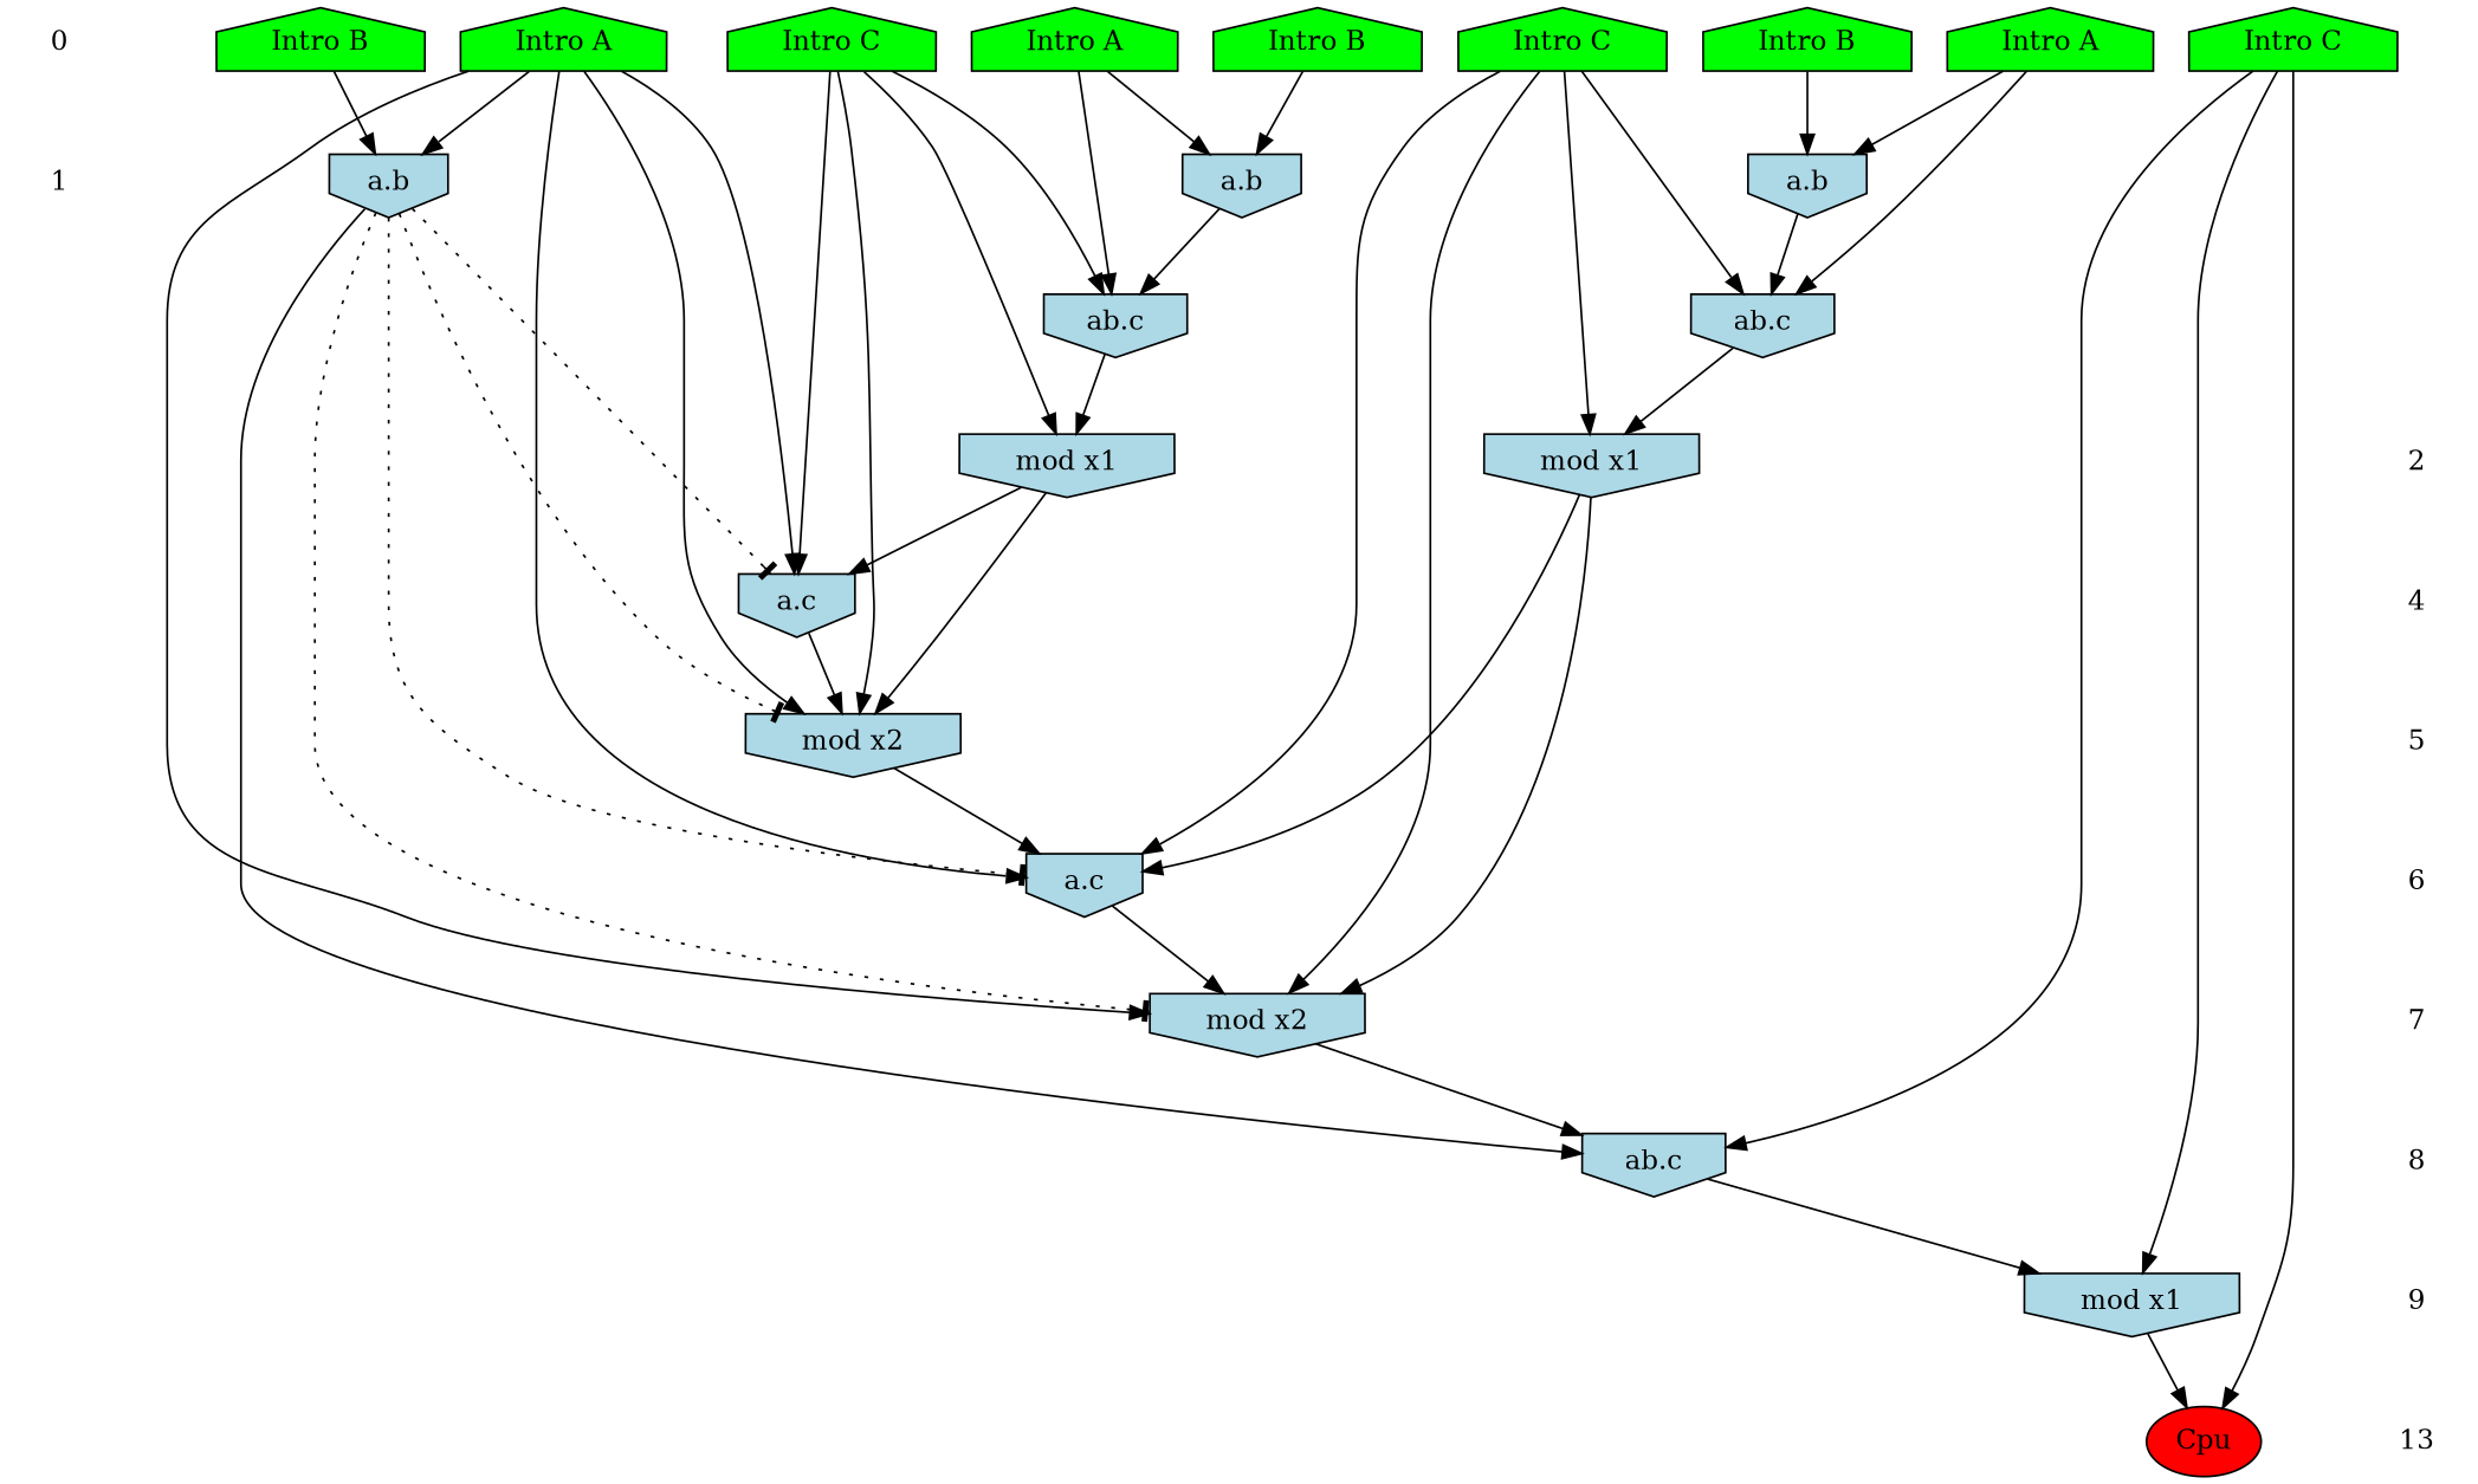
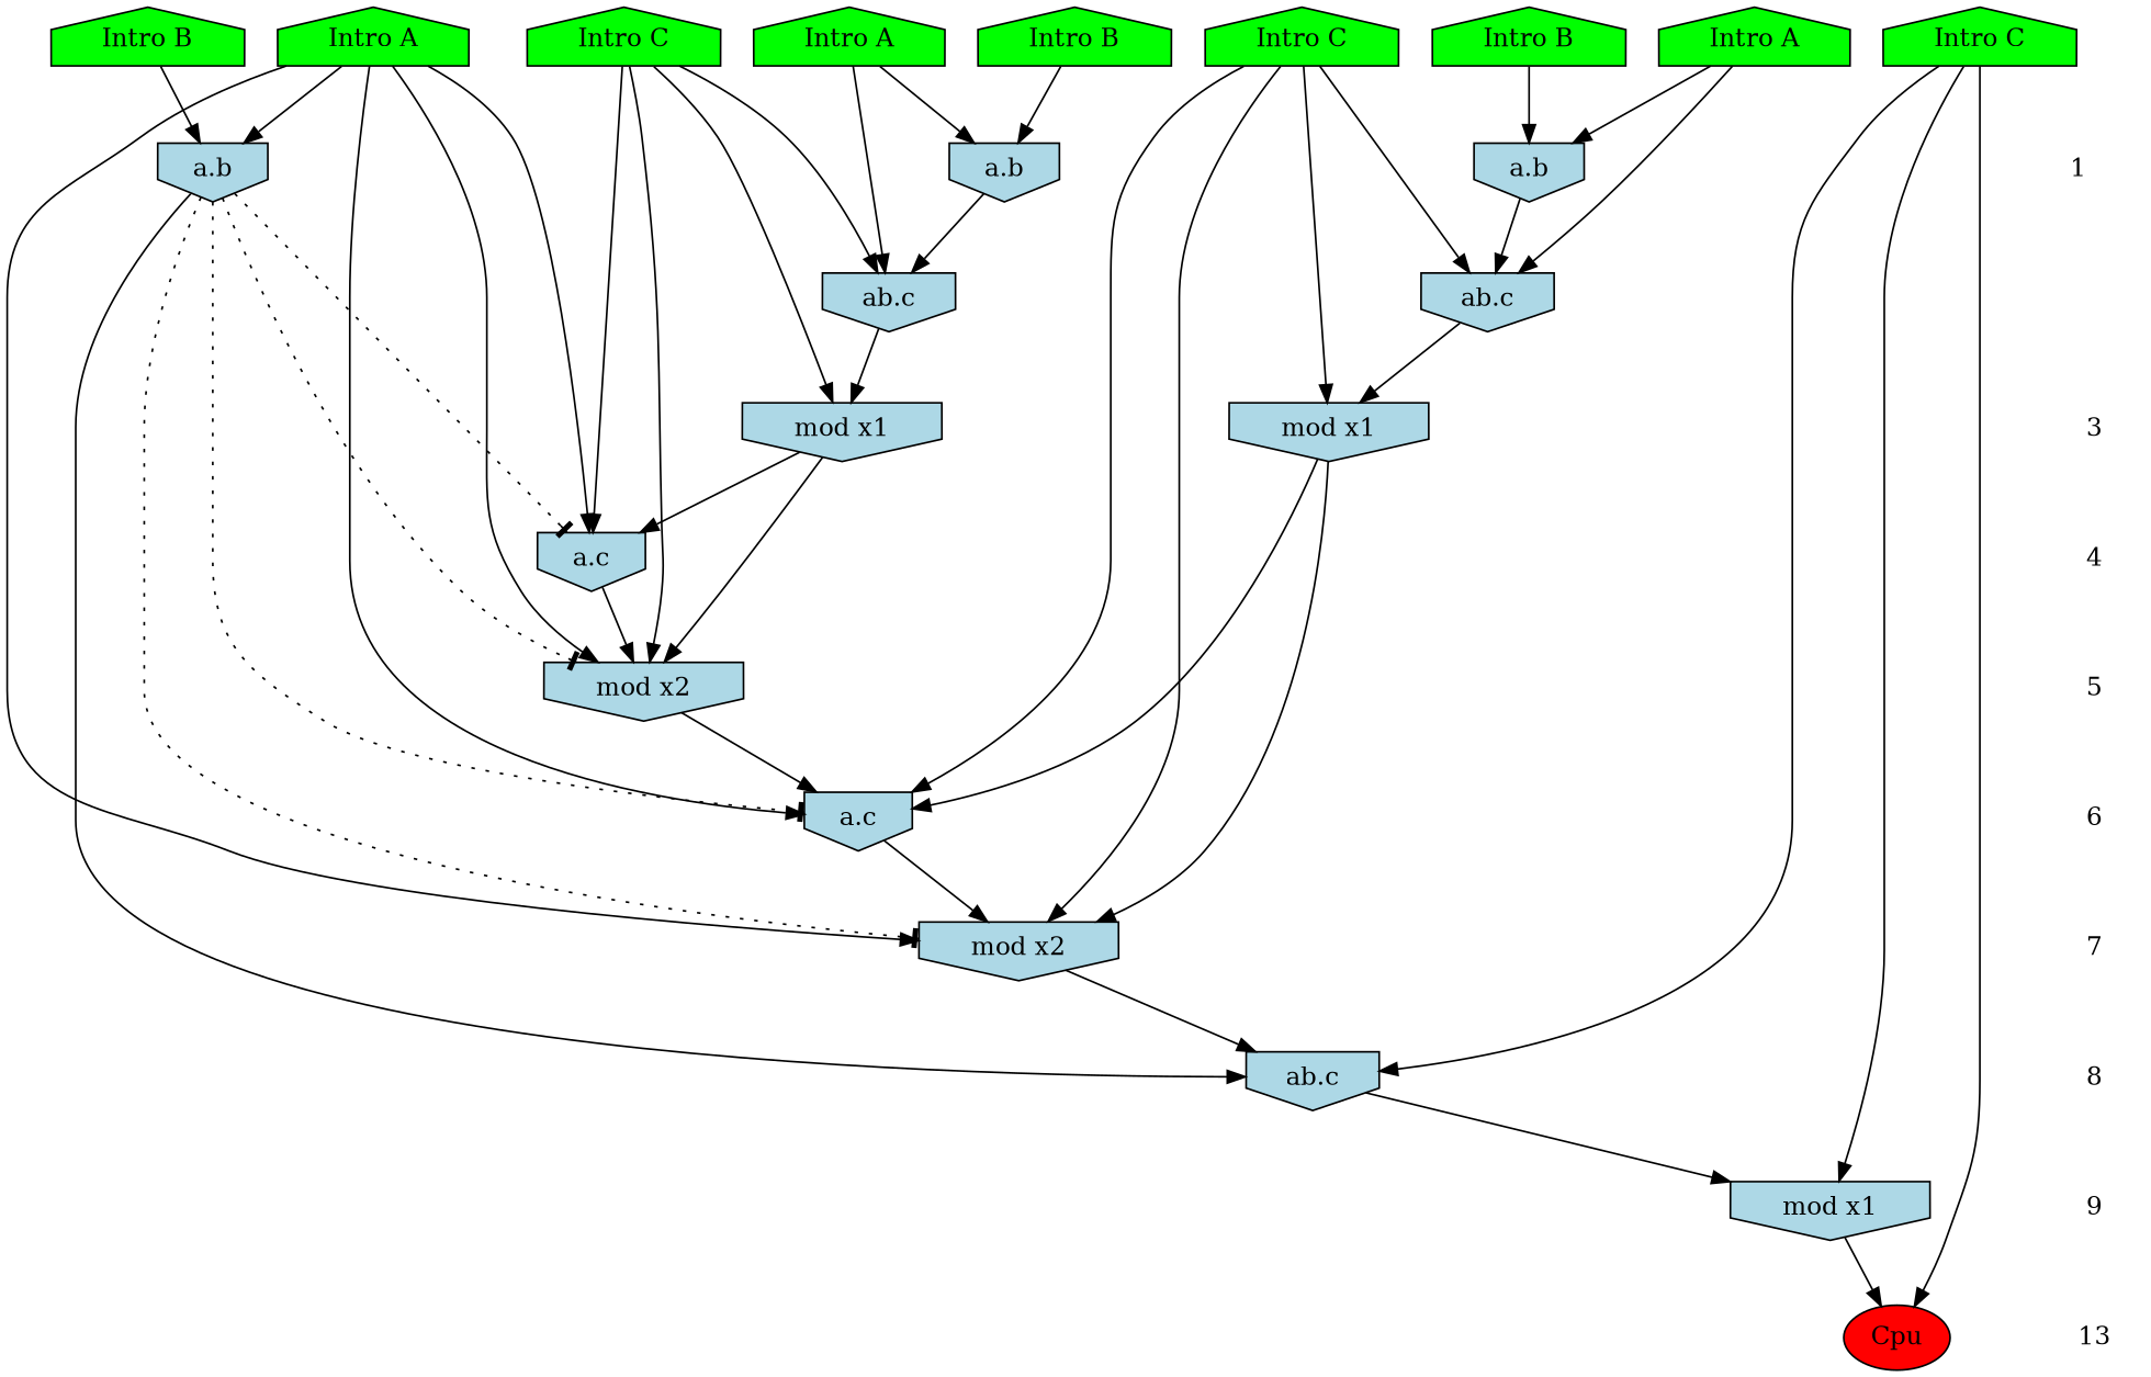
  digraph {
    ranksep=.5
    node [shape=invhouse fillcolor=lightblue style=filled]
-   0 [shape=plaintext fillcolor="" style=""]
    n2 [fillcolor=green label="Intro A" shape=house]
    n3 [fillcolor=green label="Intro B" shape=house]
    n4 [fillcolor=green label="Intro B" shape=house]
    n5 [fillcolor=green label="Intro A" shape=house]
    n6 [fillcolor=green label="Intro B" shape=house]
    n7 [fillcolor=green label="Intro A" shape=house]
    n8 [fillcolor=green label="Intro C" shape=house]
    n9 [fillcolor=green label="Intro C" shape=house]
    n10 [fillcolor=green label="Intro C" shape=house]
    1 [shape=plaintext fillcolor="" style=""]
    n12 [label="a.b"]
    n13 [label="a.b"]
    n14 [label="a.b"]
    n15 [label="ab.c"]
    n16 [label="ab.c"]
-   3 [shape=plaintext label=2 fillcolor="" style=""]
+   3 [shape=plaintext fillcolor="" style=""]
    n18 [label="mod x1"]
    n19 [label="mod x1"]
    4 [shape=plaintext fillcolor="" style=""]
    n21 [label="a.c"]
    5 [shape=plaintext fillcolor="" style=""]
    n23 [label="mod x2"]
    6 [shape=plaintext fillcolor="" style=""]
    n25 [label="a.c"]
    7 [shape=plaintext fillcolor="" style=""]
    n27 [label="mod x2"]
    8 [shape=plaintext fillcolor="" style=""]
    n29 [label="ab.c"]
    9 [shape=plaintext fillcolor="" style=""]
    n31 [label="mod x1"]
    n32 [label=13 shape=plaintext fillcolor="" style=""]
    n33 [fillcolor=red label=Cpu shape=""]
    subgraph sub_1 {
      rank=same
-     0
      n2
      n3
      n4
      n5
      n6
      n7
      n8
      n9
      n10
    }
    subgraph sub_2 {
      rank=same
      1
      n12
      n13
      n14
    }
    subgraph sub_3 {
      rank=same
      n15
      n16
    }
    subgraph sub_4 {
      rank=same
      3
      n18
      n19
    }
    subgraph sub_5 {
      rank=same
      4
      n21
    }
    subgraph sub_6 {
      rank=same
      5
      n23
    }
    subgraph sub_7 {
      rank=same
      6
      n25
    }
    subgraph sub_8 {
      rank=same
      7
      n27
    }
    subgraph sub_9 {
      rank=same
      8
      n29
    }
    subgraph sub_10 {
      rank=same
      9
      n31
    }
    subgraph sub_11 {
      rank=same
      n32
      n33
    }
-   0 -> 1 [style=invis]
    n2 -> n12
    n2 -> n15
    n3 -> n13
    n4 -> n14
    n5 -> n14
    n5 -> n21
    n5 -> n23
    n5 -> n25
    n5 -> n27
    n6 -> n12
    n7 -> n13
    n7 -> n16
    n8 -> n29
    n8 -> n31
    n8 -> n33
    n9 -> n16
    n9 -> n19
    n9 -> n25
    n9 -> n27
    n10 -> n15
    n10 -> n18
    n10 -> n21
    n10 -> n23
    n12 -> n15
    n13 -> n16
    n14 -> n21 [arrowhead=tee style=dotted]
    n14 -> n23 [arrowhead=tee style=dotted]
    n14 -> n25 [arrowhead=tee style=dotted]
    n14 -> n27 [arrowhead=tee style=dotted]
    n14 -> n29
    n15 -> n18
    n16 -> n19
    3 -> 4 [style=invis]
    n18 -> n21
    n18 -> n23
    n19 -> n25
    n19 -> n27
    4 -> 5 [style=invis]
    n21 -> n23
    5 -> 6 [style=invis]
    n23 -> n25
    6 -> 7 [style=invis]
    n25 -> n27
    7 -> 8 [style=invis]
    n27 -> n29
    8 -> 9 [style=invis]
    n29 -> n31
    9 -> n32 [style=invis]
    n31 -> n33
  }
